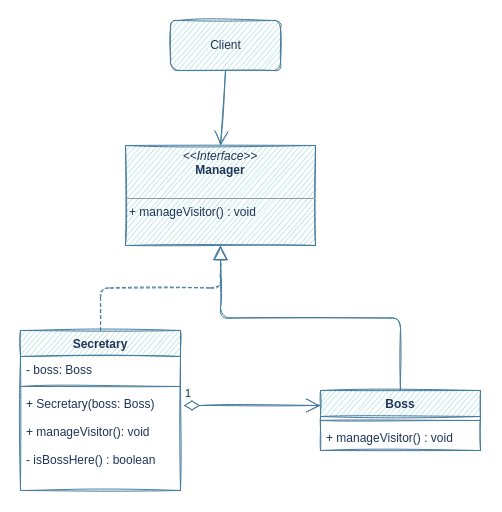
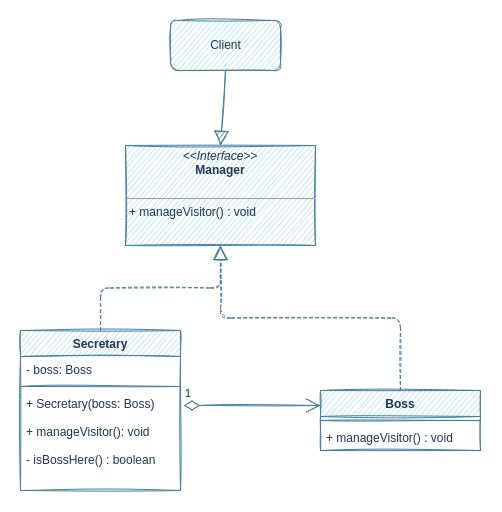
  <mxCell id="0" />
  <mxCell id="1" parent="0" />
  <mxCell id="2" value="Client" style="html=1;fillColor=#A8DADC;strokeColor=#457B9D;fontColor=#1D3557;sketch=1;rounded=1;" vertex="1" parent="1"><mxGeometry x="170" y="20" width="110" height="50" as="geometry" /></mxCell>
  <mxCell id="3" value="&lt;p style=&quot;margin: 0px ; margin-top: 4px ; text-align: center&quot;&gt;&lt;i&gt;&amp;lt;&amp;lt;Interface&amp;gt;&amp;gt;&lt;/i&gt;&lt;br&gt;&lt;b&gt;Manager&lt;/b&gt;&lt;/p&gt;&lt;p style=&quot;margin: 0px ; margin-left: 4px&quot;&gt;&lt;br&gt;&lt;/p&gt;&lt;hr size=&quot;1&quot;&gt;&lt;p style=&quot;margin: 0px ; margin-left: 4px&quot;&gt;+ manageVisitor() : void&lt;/p&gt;" style="verticalAlign=top;align=left;overflow=fill;fontSize=12;fontFamily=Helvetica;html=1;fillColor=#A8DADC;strokeColor=#457B9D;fontColor=#1D3557;sketch=1;" vertex="1" parent="1"><mxGeometry x="125" y="145" width="190" height="100" as="geometry" /></mxCell>
  <mxCell id="4" value="Boss" style="swimlane;fontStyle=1;align=center;verticalAlign=top;childLayout=stackLayout;horizontal=1;startSize=26;horizontalStack=0;resizeParent=1;resizeParentMax=0;resizeLast=0;collapsible=1;marginBottom=0;fillColor=#A8DADC;strokeColor=#457B9D;fontColor=#1D3557;sketch=1;" vertex="1" parent="1"><mxGeometry x="320" y="390" width="160" height="60" as="geometry" /></mxCell>
  <mxCell id="5" value="" style="line;strokeWidth=1;fillColor=none;align=left;verticalAlign=middle;spacingTop=-1;spacingLeft=3;spacingRight=3;rotatable=0;labelPosition=right;points=[];portConstraint=eastwest;labelBackgroundColor=#F1FAEE;strokeColor=#457B9D;fontColor=#1D3557;sketch=1;" vertex="1" parent="4"><mxGeometry y="26" width="160" height="8" as="geometry" /></mxCell>
  <mxCell id="6" value="+ manageVisitor() : void" style="text;strokeColor=none;fillColor=none;align=left;verticalAlign=top;spacingLeft=4;spacingRight=4;overflow=hidden;rotatable=0;points=[[0,0.5],[1,0.5]];portConstraint=eastwest;fontColor=#1D3557;sketch=1;" vertex="1" parent="4"><mxGeometry y="34" width="160" height="26" as="geometry" /></mxCell>
  <mxCell id="7" value="Secretary" style="swimlane;fontStyle=1;align=center;verticalAlign=top;childLayout=stackLayout;horizontal=1;startSize=26;horizontalStack=0;resizeParent=1;resizeParentMax=0;resizeLast=0;collapsible=1;marginBottom=0;fillColor=#A8DADC;strokeColor=#457B9D;fontColor=#1D3557;sketch=1;" vertex="1" parent="1"><mxGeometry x="20" y="330" width="160" height="160" as="geometry" /></mxCell>
  <mxCell id="8" value="- boss: Boss" style="text;strokeColor=none;fillColor=none;align=left;verticalAlign=top;spacingLeft=4;spacingRight=4;overflow=hidden;rotatable=0;points=[[0,0.5],[1,0.5]];portConstraint=eastwest;fontColor=#1D3557;sketch=1;" vertex="1" parent="7"><mxGeometry y="26" width="160" height="26" as="geometry" /></mxCell>
  <mxCell id="9" value="" style="line;strokeWidth=1;fillColor=none;align=left;verticalAlign=middle;spacingTop=-1;spacingLeft=3;spacingRight=3;rotatable=0;labelPosition=right;points=[];portConstraint=eastwest;labelBackgroundColor=#F1FAEE;strokeColor=#457B9D;fontColor=#1D3557;sketch=1;" vertex="1" parent="7"><mxGeometry y="52" width="160" height="8" as="geometry" /></mxCell>
  <mxCell id="10" value="+ Secretary(boss: Boss)&#10;&#10;+ manageVisitor(): void&#10;&#10;- isBossHere() : boolean" style="text;strokeColor=none;fillColor=none;align=left;verticalAlign=top;spacingLeft=4;spacingRight=4;overflow=hidden;rotatable=0;points=[[0,0.5],[1,0.5]];portConstraint=eastwest;fontColor=#1D3557;sketch=1;" vertex="1" parent="7"><mxGeometry y="60" width="160" height="100" as="geometry" /></mxCell>
  <mxCell id="11" value="" style="endArrow=block;dashed=1;endFill=0;endSize=12;html=1;exitX=0.5;exitY=0;exitDx=0;exitDy=0;entryX=0.5;entryY=1;entryDx=0;entryDy=0;edgeStyle=orthogonalEdgeStyle;labelBackgroundColor=#F1FAEE;strokeColor=#457B9D;fontColor=#1D3557;sketch=1;" edge="1" parent="1" source="7" target="3"><mxGeometry width="160" relative="1" as="geometry"><mxPoint x="170" y="350" as="sourcePoint" /><mxPoint x="330" y="350" as="targetPoint" /></mxGeometry></mxCell>
- <mxCell id="12" value="" style="endArrow=block;dashed=0;endFill=0;endSize=12;html=1;exitX=0.5;exitY=0;exitDx=0;exitDy=0;entryX=0.5;entryY=1;entryDx=0;entryDy=0;edgeStyle=orthogonalEdgeStyle;labelBackgroundColor=#F1FAEE;strokeColor=#457B9D;fontColor=#1D3557;sketch=1;" edge="1" parent="1" source="4" target="3"><mxGeometry width="160" relative="1" as="geometry"><mxPoint x="170" y="350" as="sourcePoint" /><mxPoint x="230" y="240" as="targetPoint" /></mxGeometry></mxCell>
+ <mxCell id="12" value="" style="endArrow=block;dashed=1;endFill=0;endSize=12;html=1;exitX=0.5;exitY=0;exitDx=0;exitDy=0;entryX=0.5;entryY=1;entryDx=0;entryDy=0;edgeStyle=orthogonalEdgeStyle;labelBackgroundColor=#F1FAEE;strokeColor=#457B9D;fontColor=#1D3557;sketch=1;" edge="1" parent="1" source="4" target="3"><mxGeometry width="160" relative="1" as="geometry"><mxPoint x="170" y="350" as="sourcePoint" /><mxPoint x="230" y="240" as="targetPoint" /></mxGeometry></mxCell>
  <mxCell id="13" value="1" style="endArrow=open;html=1;endSize=12;startArrow=diamondThin;startSize=14;startFill=0;align=left;verticalAlign=bottom;entryX=0;entryY=0.25;entryDx=0;entryDy=0;labelBackgroundColor=#F1FAEE;strokeColor=#457B9D;fontColor=#1D3557;sketch=1;" edge="1" parent="1" target="4"><mxGeometry x="-1" y="3" relative="1" as="geometry"><mxPoint x="183" y="405" as="sourcePoint" /><mxPoint x="380" y="420" as="targetPoint" /></mxGeometry></mxCell>
- <mxCell id="14" value="" style="endArrow=open;endFill=1;endSize=12;html=1;entryX=0.5;entryY=0;entryDx=0;entryDy=0;exitX=0.5;exitY=1;exitDx=0;exitDy=0;labelBackgroundColor=#F1FAEE;strokeColor=#457B9D;fontColor=#1D3557;sketch=1;" edge="1" parent="1" source="2" target="3"><mxGeometry width="160" relative="1" as="geometry"><mxPoint x="170" y="350" as="sourcePoint" /><mxPoint x="330" y="350" as="targetPoint" /></mxGeometry></mxCell>
+ <mxCell id="14" value="" style="endArrow=block;endFill=1;endSize=12;html=1;entryX=0.5;entryY=0;entryDx=0;entryDy=0;exitX=0.5;exitY=1;exitDx=0;exitDy=0;labelBackgroundColor=#F1FAEE;strokeColor=#457B9D;fontColor=#1D3557;sketch=1;" edge="1" parent="1" source="2" target="3"><mxGeometry width="160" relative="1" as="geometry"><mxPoint x="170" y="350" as="sourcePoint" /><mxPoint x="330" y="350" as="targetPoint" /></mxGeometry></mxCell>
